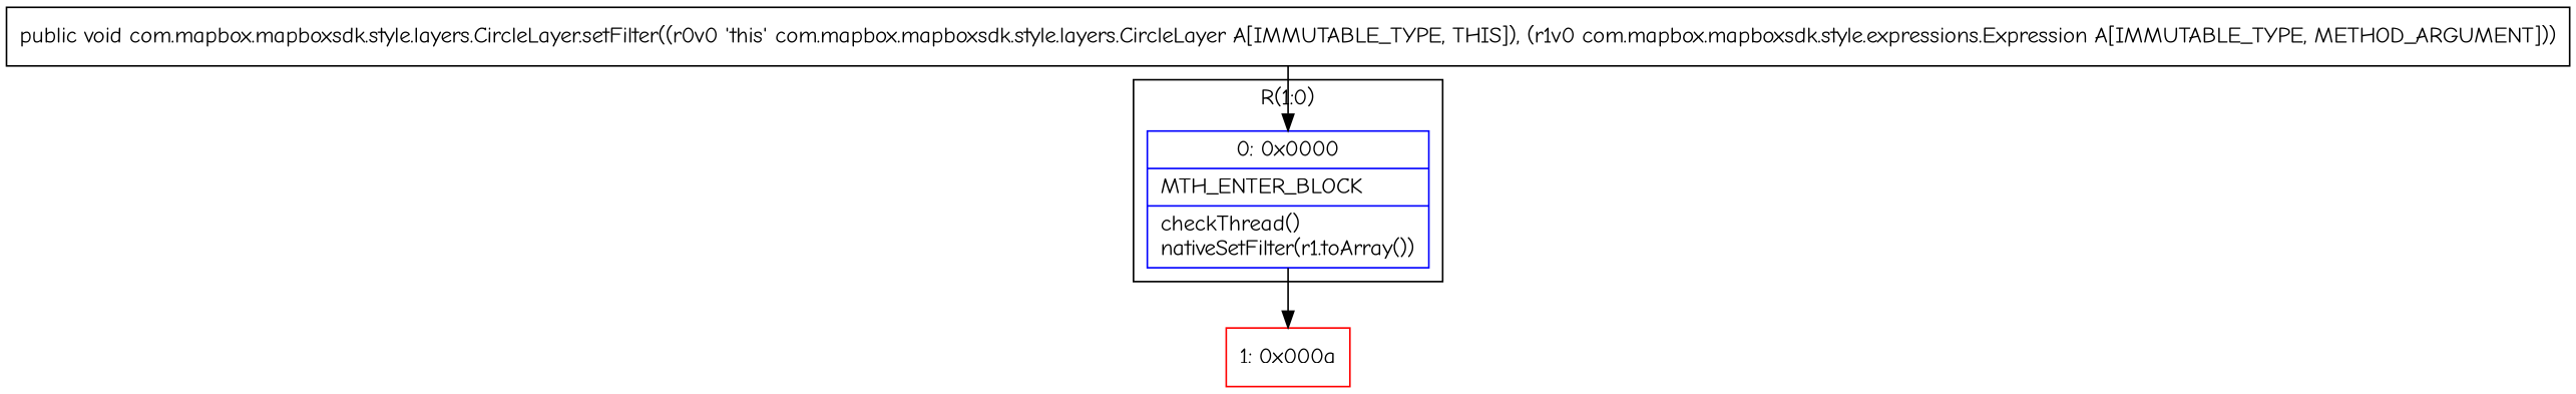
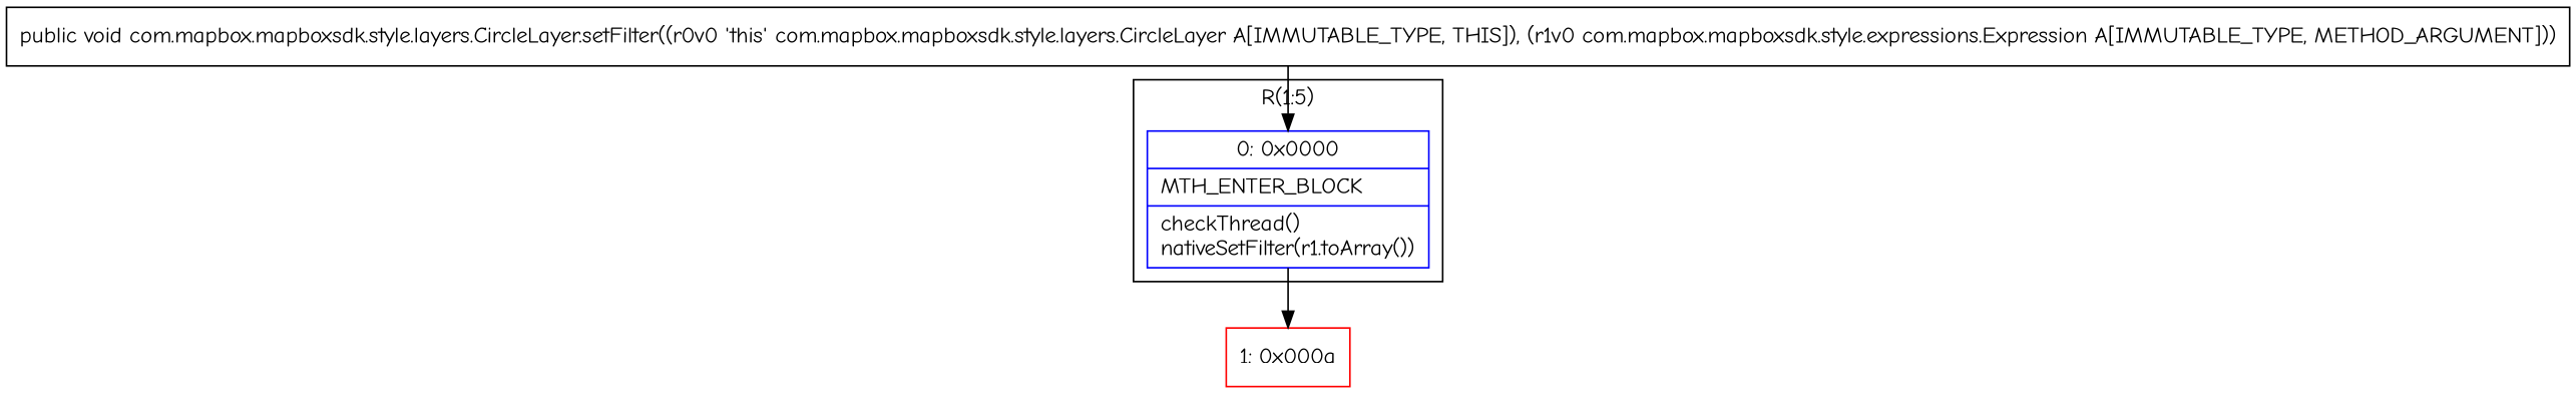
  digraph {
    fontname="Comic Neue"
    node [shape=record fontname="Comic Neue"]
    edge [fontname="Comic Neue"]
    n1 [color=blue label="{0\:\ 0x0000|MTH_ENTER_BLOCK\l|checkThread()\lnativeSetFilter(r1.toArray())\l}"]
    n2 [color=red label="{1\:\ 0x000a}"]
    n3 [label="{public void com.mapbox.mapboxsdk.style.layers.CircleLayer.setFilter((r0v0 'this' com.mapbox.mapboxsdk.style.layers.CircleLayer A[IMMUTABLE_TYPE, THIS]), (r1v0 com.mapbox.mapboxsdk.style.expressions.Expression A[IMMUTABLE_TYPE, METHOD_ARGUMENT])) }"]
    subgraph cluster_1 {
-     label="R(1:0)"
+     label="R(1:5)"
      n1
    }
    n1 -> n2
    n3 -> n1
  }
